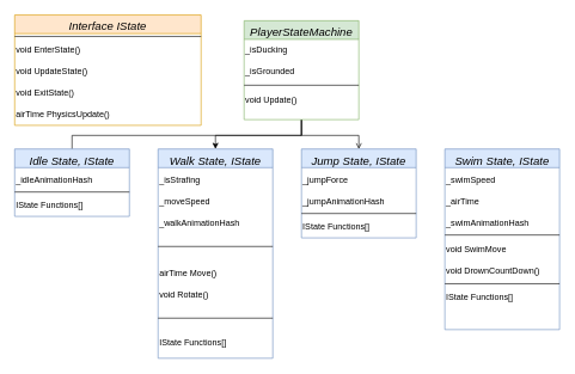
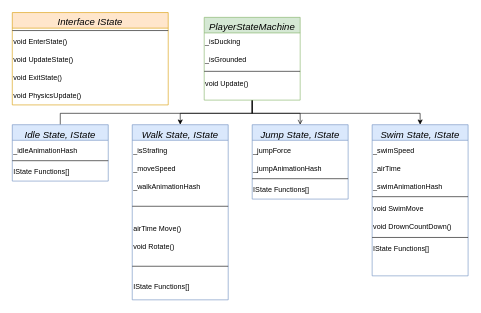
  <mxCell id="0" />
  <mxCell id="1" parent="0" />
  <mxCell id="2" style="edgeStyle=orthogonalEdgeStyle;rounded=0;orthogonalLoop=1;jettySize=auto;html=1;entryX=0.5;entryY=0;entryDx=0;entryDy=0;endArrow=none;" edge="1" parent="1" source="6" target="17"><mxGeometry relative="1" as="geometry"><Array as="points"><mxPoint x="420" y="188" /><mxPoint x="100" y="188" /></Array></mxGeometry></mxCell>
  <mxCell id="3" style="edgeStyle=orthogonalEdgeStyle;rounded=0;orthogonalLoop=1;jettySize=auto;html=1;entryX=0.5;entryY=0;entryDx=0;entryDy=0;" edge="1" parent="1" source="6" target="21"><mxGeometry relative="1" as="geometry"><Array as="points"><mxPoint x="420" y="188" /><mxPoint x="300" y="188" /></Array></mxGeometry></mxCell>
  <mxCell id="4" style="edgeStyle=orthogonalEdgeStyle;rounded=0;orthogonalLoop=1;jettySize=auto;html=1;endArrow=open;" edge="1" parent="1" source="6" target="30"><mxGeometry relative="1" as="geometry"><Array as="points"><mxPoint x="420" y="188" /><mxPoint x="500" y="188" /></Array></mxGeometry></mxCell>
+ <mxCell id="5" style="edgeStyle=orthogonalEdgeStyle;rounded=0;orthogonalLoop=1;jettySize=auto;html=1;entryX=0.5;entryY=0;entryDx=0;entryDy=0;" edge="1" parent="1" source="6" target="35"><mxGeometry relative="1" as="geometry"><Array as="points"><mxPoint x="420" y="188" /><mxPoint x="700" y="188" /></Array></mxGeometry></mxCell>
  <mxCell id="6" value="PlayerStateMachine" style="swimlane;fontStyle=2;align=center;verticalAlign=top;childLayout=stackLayout;horizontal=1;startSize=26;horizontalStack=0;resizeParent=1;resizeLast=0;collapsible=1;marginBottom=0;rounded=0;shadow=0;strokeWidth=1;fillColor=#d5e8d4;strokeColor=#82b366;fontSize=16;" parent="1" vertex="1"><mxGeometry x="340" y="28" width="160" height="138" as="geometry"><mxRectangle x="230" y="140" width="160" height="26" as="alternateBounds" /></mxGeometry></mxCell>
  <mxCell id="7" value="_isDucking" style="text;html=1;align=left;verticalAlign=middle;resizable=0;points=[];autosize=1;strokeColor=none;fillColor=none;" parent="6" vertex="1"><mxGeometry y="26" width="160" height="30" as="geometry" /></mxCell>
  <mxCell id="8" value="_isGrounded" style="text;html=1;align=left;verticalAlign=middle;resizable=0;points=[];autosize=1;strokeColor=none;fillColor=none;" vertex="1" parent="6"><mxGeometry y="56" width="160" height="30" as="geometry" /></mxCell>
  <mxCell id="9" value="" style="line;html=1;strokeWidth=1;align=left;verticalAlign=middle;spacingTop=-1;spacingLeft=3;spacingRight=3;rotatable=0;labelPosition=right;points=[];portConstraint=eastwest;" parent="6" vertex="1"><mxGeometry y="86" width="160" height="8" as="geometry" /></mxCell>
  <mxCell id="10" value="&lt;font style=&quot;font-size: 12px;&quot;&gt;void Update()&lt;/font&gt;" style="text;html=1;align=left;verticalAlign=middle;resizable=0;points=[];autosize=1;strokeColor=none;fillColor=none;fontSize=16;" vertex="1" parent="6"><mxGeometry y="94" width="160" height="30" as="geometry" /></mxCell>
  <mxCell id="11" value="Interface IState" style="swimlane;fontStyle=2;align=center;verticalAlign=top;childLayout=stackLayout;horizontal=1;startSize=26;horizontalStack=0;resizeParent=1;resizeLast=0;collapsible=1;marginBottom=0;rounded=0;shadow=0;strokeWidth=1;fillColor=#ffe6cc;strokeColor=#d79b00;fontSize=16;" parent="1" vertex="1"><mxGeometry y="20" width="260" height="154" as="geometry" x="20"><mxRectangle x="230" y="140" width="160" height="26" as="alternateBounds" /></mxGeometry></mxCell>
  <mxCell id="12" value="" style="line;html=1;strokeWidth=1;align=left;verticalAlign=middle;spacingTop=-1;spacingLeft=3;spacingRight=3;rotatable=0;labelPosition=right;points=[];portConstraint=eastwest;" parent="11" vertex="1"><mxGeometry y="26" width="260" height="8" as="geometry" /></mxCell>
  <mxCell id="13" value="void EnterState()" style="text;html=1;align=left;verticalAlign=middle;resizable=0;points=[];autosize=1;strokeColor=none;fillColor=none;" parent="11" vertex="1"><mxGeometry y="34" width="260" height="30" as="geometry" /></mxCell>
  <mxCell id="14" value="void UpdateState()" style="text;html=1;align=left;verticalAlign=middle;resizable=0;points=[];autosize=1;strokeColor=none;fillColor=none;" parent="11" vertex="1"><mxGeometry y="64" width="260" height="30" as="geometry" /></mxCell>
  <mxCell id="15" value="void ExitState()" style="text;html=1;align=left;verticalAlign=middle;resizable=0;points=[];autosize=1;strokeColor=none;fillColor=none;" parent="11" vertex="1"><mxGeometry y="94" width="260" height="30" as="geometry" /></mxCell>
- <mxCell id="16" value="airTime PhysicsUpdate()" style="text;html=1;align=left;verticalAlign=middle;resizable=0;points=[];autosize=1;strokeColor=none;fillColor=none;" parent="11" vertex="1"><mxGeometry y="124" width="260" height="30" as="geometry" /></mxCell>
+ <mxCell id="16" value="void PhysicsUpdate()" style="text;html=1;align=left;verticalAlign=middle;resizable=0;points=[];autosize=1;strokeColor=none;fillColor=none;" parent="11" vertex="1"><mxGeometry y="124" width="260" height="30" as="geometry" /></mxCell>
  <mxCell id="17" value="Idle State, IState" style="swimlane;fontStyle=2;align=center;verticalAlign=top;childLayout=stackLayout;horizontal=1;startSize=26;horizontalStack=0;resizeParent=1;resizeLast=0;collapsible=1;marginBottom=0;rounded=0;shadow=0;strokeWidth=1;fillColor=#dae8fc;strokeColor=#6c8ebf;fontSize=16;" parent="1" vertex="1"><mxGeometry y="207" width="160" height="94" as="geometry" x="20"><mxRectangle x="230" y="140" width="160" height="26" as="alternateBounds" /></mxGeometry></mxCell>
  <mxCell id="18" value="&lt;font style=&quot;font-size: 12px;&quot;&gt;_idleAnimationHash&lt;/font&gt;" style="text;html=1;align=left;verticalAlign=middle;resizable=0;points=[];autosize=1;strokeColor=none;fillColor=none;fontSize=16;" parent="17" vertex="1"><mxGeometry y="26" width="160" height="30" as="geometry" /></mxCell>
  <mxCell id="19" value="" style="line;html=1;strokeWidth=1;align=left;verticalAlign=middle;spacingTop=-1;spacingLeft=3;spacingRight=3;rotatable=0;labelPosition=right;points=[];portConstraint=eastwest;" parent="17" vertex="1"><mxGeometry y="56" width="160" height="8" as="geometry" /></mxCell>
  <mxCell id="20" value="IState Functions[]" style="text;html=1;align=left;verticalAlign=middle;resizable=0;points=[];autosize=1;strokeColor=none;fillColor=none;" parent="17" vertex="1"><mxGeometry y="64" width="160" height="30" as="geometry" /></mxCell>
  <mxCell id="21" value="Walk State, IState" style="swimlane;fontStyle=2;align=center;verticalAlign=top;childLayout=stackLayout;horizontal=1;startSize=26;horizontalStack=0;resizeParent=1;resizeLast=0;collapsible=1;marginBottom=0;rounded=0;shadow=0;strokeWidth=1;fontSize=16;fillColor=#dae8fc;strokeColor=#6c8ebf;" parent="1" vertex="1"><mxGeometry x="220" y="207" width="160" height="292" as="geometry"><mxRectangle x="230" y="140" width="160" height="26" as="alternateBounds" /></mxGeometry></mxCell>
  <mxCell id="22" value="&lt;font style=&quot;font-size: 12px;&quot;&gt;_isStrafing&lt;/font&gt;" style="text;html=1;align=left;verticalAlign=middle;resizable=0;points=[];autosize=1;strokeColor=none;fillColor=none;fontSize=16;" parent="21" vertex="1"><mxGeometry y="26" width="160" height="30" as="geometry" /></mxCell>
  <mxCell id="23" value="&lt;font style=&quot;font-size: 12px;&quot;&gt;_moveSpeed&lt;/font&gt;" style="text;html=1;align=left;verticalAlign=middle;resizable=0;points=[];autosize=1;strokeColor=none;fillColor=none;fontSize=16;" parent="21" vertex="1"><mxGeometry y="56" width="160" height="30" as="geometry" /></mxCell>
  <mxCell id="24" value="&lt;font style=&quot;font-size: 12px;&quot;&gt;_walkAnimationHash&lt;/font&gt;" style="text;html=1;align=left;verticalAlign=middle;resizable=0;points=[];autosize=1;strokeColor=none;fillColor=none;fontSize=16;" parent="21" vertex="1"><mxGeometry y="86" width="160" height="30" as="geometry" /></mxCell>
  <mxCell id="25" value="" style="line;html=1;strokeWidth=1;align=left;verticalAlign=middle;spacingTop=-1;spacingLeft=3;spacingRight=3;rotatable=0;labelPosition=right;points=[];portConstraint=eastwest;" parent="21" vertex="1"><mxGeometry y="116" width="160" height="40" as="geometry" /></mxCell>
  <mxCell id="26" value="&lt;span style=&quot;font-size: 12px;&quot;&gt;airTime Move()&lt;/span&gt;" style="text;html=1;align=left;verticalAlign=middle;resizable=0;points=[];autosize=1;strokeColor=none;fillColor=none;fontSize=16;" parent="21" vertex="1"><mxGeometry y="156" width="160" height="30" as="geometry" /></mxCell>
  <mxCell id="27" value="&lt;span style=&quot;font-size: 12px;&quot;&gt;void Rotate()&lt;/span&gt;" style="text;html=1;align=left;verticalAlign=middle;resizable=0;points=[];autosize=1;strokeColor=none;fillColor=none;fontSize=16;" parent="21" vertex="1"><mxGeometry y="186" width="160" height="30" as="geometry" /></mxCell>
  <mxCell id="28" value="" style="line;html=1;strokeWidth=1;align=left;verticalAlign=middle;spacingTop=-1;spacingLeft=3;spacingRight=3;rotatable=0;labelPosition=right;points=[];portConstraint=eastwest;" parent="21" vertex="1"><mxGeometry y="216" width="160" height="40" as="geometry" /></mxCell>
  <mxCell id="29" value="IState Functions[]" style="text;html=1;align=left;verticalAlign=middle;resizable=0;points=[];autosize=1;strokeColor=none;fillColor=none;" parent="21" vertex="1"><mxGeometry y="256" width="160" height="30" as="geometry" /></mxCell>
  <mxCell id="30" value="Jump State, IState" style="swimlane;fontStyle=2;align=center;verticalAlign=top;childLayout=stackLayout;horizontal=1;startSize=26;horizontalStack=0;resizeParent=1;resizeLast=0;collapsible=1;marginBottom=0;rounded=0;shadow=0;strokeWidth=1;fillColor=#dae8fc;strokeColor=#6c8ebf;fontSize=16;" vertex="1" parent="1"><mxGeometry x="420" y="207" width="160" height="124" as="geometry"><mxRectangle x="230" y="140" width="160" height="26" as="alternateBounds" /></mxGeometry></mxCell>
  <mxCell id="31" value="&lt;font style=&quot;font-size: 12px;&quot;&gt;_jumpForce&lt;/font&gt;" style="text;html=1;align=left;verticalAlign=middle;resizable=0;points=[];autosize=1;strokeColor=none;fillColor=none;fontSize=16;" vertex="1" parent="30"><mxGeometry y="26" width="160" height="30" as="geometry" /></mxCell>
  <mxCell id="32" value="&lt;font style=&quot;font-size: 12px;&quot;&gt;_jumpAnimationHash&lt;/font&gt;" style="text;html=1;align=left;verticalAlign=middle;resizable=0;points=[];autosize=1;strokeColor=none;fillColor=none;fontSize=16;" vertex="1" parent="30"><mxGeometry y="56" width="160" height="30" as="geometry" /></mxCell>
  <mxCell id="33" value="" style="line;html=1;strokeWidth=1;align=left;verticalAlign=middle;spacingTop=-1;spacingLeft=3;spacingRight=3;rotatable=0;labelPosition=right;points=[];portConstraint=eastwest;" vertex="1" parent="30"><mxGeometry y="86" width="160" height="8" as="geometry" /></mxCell>
  <mxCell id="34" value="IState Functions[]" style="text;html=1;align=left;verticalAlign=middle;resizable=0;points=[];autosize=1;strokeColor=none;fillColor=none;" vertex="1" parent="30"><mxGeometry y="94" width="160" height="30" as="geometry" /></mxCell>
  <mxCell id="35" value="Swim State, IState" style="swimlane;fontStyle=2;align=center;verticalAlign=top;childLayout=stackLayout;horizontal=1;startSize=26;horizontalStack=0;resizeParent=1;resizeLast=0;collapsible=1;marginBottom=0;rounded=0;shadow=0;strokeWidth=1;fillColor=#dae8fc;strokeColor=#6c8ebf;fontSize=16;" vertex="1" parent="1"><mxGeometry x="620" y="207" width="160" height="252" as="geometry"><mxRectangle x="230" y="140" width="160" height="26" as="alternateBounds" /></mxGeometry></mxCell>
  <mxCell id="36" value="&lt;font style=&quot;font-size: 12px;&quot;&gt;_swimSpeed&lt;/font&gt;" style="text;html=1;align=left;verticalAlign=middle;resizable=0;points=[];autosize=1;strokeColor=none;fillColor=none;fontSize=16;" vertex="1" parent="35"><mxGeometry y="26" width="160" height="30" as="geometry" /></mxCell>
  <mxCell id="37" value="&lt;font style=&quot;font-size: 12px;&quot;&gt;_airTime&lt;/font&gt;" style="text;html=1;align=left;verticalAlign=middle;resizable=0;points=[];autosize=1;strokeColor=none;fillColor=none;fontSize=16;" vertex="1" parent="35"><mxGeometry y="56" width="160" height="30" as="geometry" /></mxCell>
  <mxCell id="38" value="&lt;font style=&quot;font-size: 12px;&quot;&gt;_swimAnimationHash&lt;/font&gt;" style="text;html=1;align=left;verticalAlign=middle;resizable=0;points=[];autosize=1;strokeColor=none;fillColor=none;fontSize=16;" vertex="1" parent="35"><mxGeometry y="86" width="160" height="30" as="geometry" /></mxCell>
  <mxCell id="39" value="" style="line;html=1;strokeWidth=1;align=left;verticalAlign=middle;spacingTop=-1;spacingLeft=3;spacingRight=3;rotatable=0;labelPosition=right;points=[];portConstraint=eastwest;" vertex="1" parent="35"><mxGeometry y="116" width="160" height="8" as="geometry" /></mxCell>
  <mxCell id="40" value="&lt;font style=&quot;font-size: 12px;&quot;&gt;void SwimMove&lt;/font&gt;" style="text;html=1;align=left;verticalAlign=middle;resizable=0;points=[];autosize=1;strokeColor=none;fillColor=none;fontSize=16;" vertex="1" parent="35"><mxGeometry y="124" width="160" height="30" as="geometry" /></mxCell>
  <mxCell id="41" value="&lt;font style=&quot;font-size: 12px;&quot;&gt;void DrownCountDown()&lt;/font&gt;" style="text;html=1;align=left;verticalAlign=middle;resizable=0;points=[];autosize=1;strokeColor=none;fillColor=none;fontSize=16;" vertex="1" parent="35"><mxGeometry y="154" width="160" height="30" as="geometry" /></mxCell>
  <mxCell id="42" value="" style="line;html=1;strokeWidth=1;align=left;verticalAlign=middle;spacingTop=-1;spacingLeft=3;spacingRight=3;rotatable=0;labelPosition=right;points=[];portConstraint=eastwest;" vertex="1" parent="35"><mxGeometry y="184" width="160" height="8" as="geometry" /></mxCell>
  <mxCell id="43" value="IState Functions[]" style="text;html=1;align=left;verticalAlign=middle;resizable=0;points=[];autosize=1;strokeColor=none;fillColor=none;" vertex="1" parent="35"><mxGeometry y="192" width="160" height="30" as="geometry" /></mxCell>
